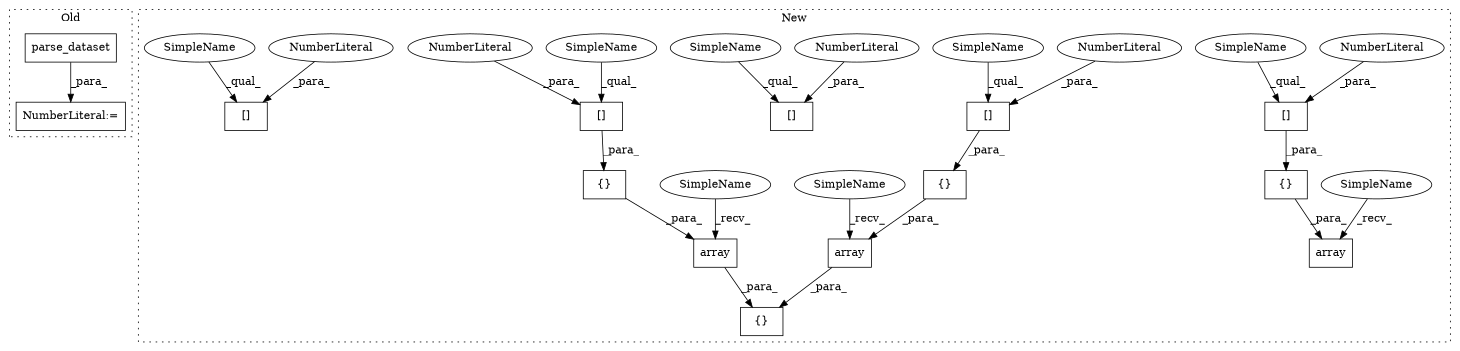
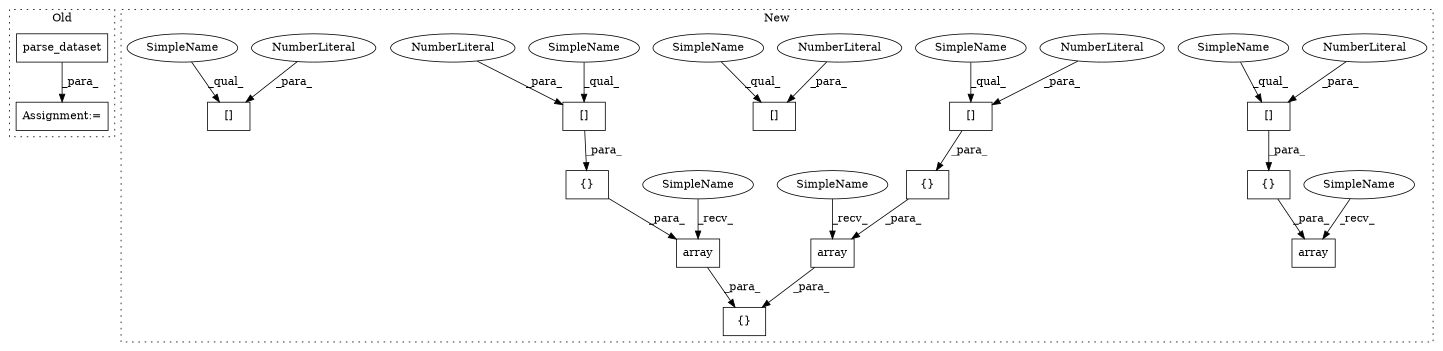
  digraph {
    node [a=42 l="7,1" shape=box]
    n1 [a=32 l="14,1" label=parse_dataset s="815,836"]
-   n2 [a=7 l=2 label="NumberLiteral:=" s=813]
+   n2 [a=7 l=2 label="Assignment:=" s=813]
    n3 [a=32 l="6,1" label=array s="617,643"]
    n4 [a=4 l="1,1" label="{}" s="632,642"]
    n5 [a=2 label="[]" s="633,641"]
    n6 [a=4 l="1,1" label="{}" s="610,678"]
    n7 [a=34 l=1 label=NumberLiteral s=640 shape=ellipse]
    n8 [a=4 l="1,1" label="{}" s="666,676"]
    n9 [a=2 label="[]" s="667,675"]
    n10 [a=34 l=1 label=NumberLiteral s=674 shape=ellipse]
    n11 [a=32 l="6,1" label=array s="651,677"]
    n12 [a=2 label="[]" s="786,794"]
    n13 [a=34 l=1 label=NumberLiteral s=793 shape=ellipse]
    n14 [a=4 l="1,1" label="{}" s="785,795"]
    n15 [a=2 label="[]" s="739,747"]
    n16 [a=34 l=1 label=NumberLiteral s=746 shape=ellipse]
    n17 [a=2 label="[]" s="854,862"]
    n18 [a=34 l=1 label=NumberLiteral s=861 shape=ellipse]
    n19 [a=32 l="6,1" label=array s="770,796"]
    n20 [l=5 label=SimpleName s=764 shape=ellipse]
    n21 [l=5 label=SimpleName s=611 shape=ellipse]
    n22 [l=5 label=SimpleName s=645 shape=ellipse]
    n23 [l=6 label=SimpleName s=633 shape=ellipse]
    n24 [l=6 label=SimpleName s=739 shape=ellipse]
    n25 [l=6 label=SimpleName s=786 shape=ellipse]
    n26 [l=6 label=SimpleName s=854 shape=ellipse]
    n27 [l=6 label=SimpleName s=667 shape=ellipse]
    subgraph cluster_1 {
      label=Old
      style=dotted
      n1
      n2
    }
    subgraph cluster_2 {
      label=New
      style=dotted
      n3
      n4
      n5
      n6
      n7
      n8
      n9
      n10
      n11
      n12
      n13
      n14
      n15
      n16
      n17
      n18
      n19
      n20
      n21
      n22
      n23
      n24
      n25
      n26
      n27
    }
    n1 -> n2 [label=_para_]
    n3 -> n6 [label=_para_]
    n4 -> n3 [label=_para_]
    n5 -> n4 [label=_para_]
    n7 -> n5 [label=_para_]
    n8 -> n11 [label=_para_]
    n9 -> n8 [label=_para_]
    n10 -> n9 [label=_para_]
    n11 -> n6 [label=_para_]
    n12 -> n14 [label=_para_]
    n13 -> n12 [label=_para_]
    n14 -> n19 [label=_para_]
    n16 -> n15 [label=_para_]
    n18 -> n17 [label=_para_]
    n20 -> n19 [label=_recv_]
    n21 -> n3 [label=_recv_]
    n22 -> n11 [label=_recv_]
    n23 -> n5 [label=_qual_]
    n24 -> n15 [label=_qual_]
    n25 -> n12 [label=_qual_]
    n26 -> n17 [label=_qual_]
    n27 -> n9 [label=_qual_]
  }
